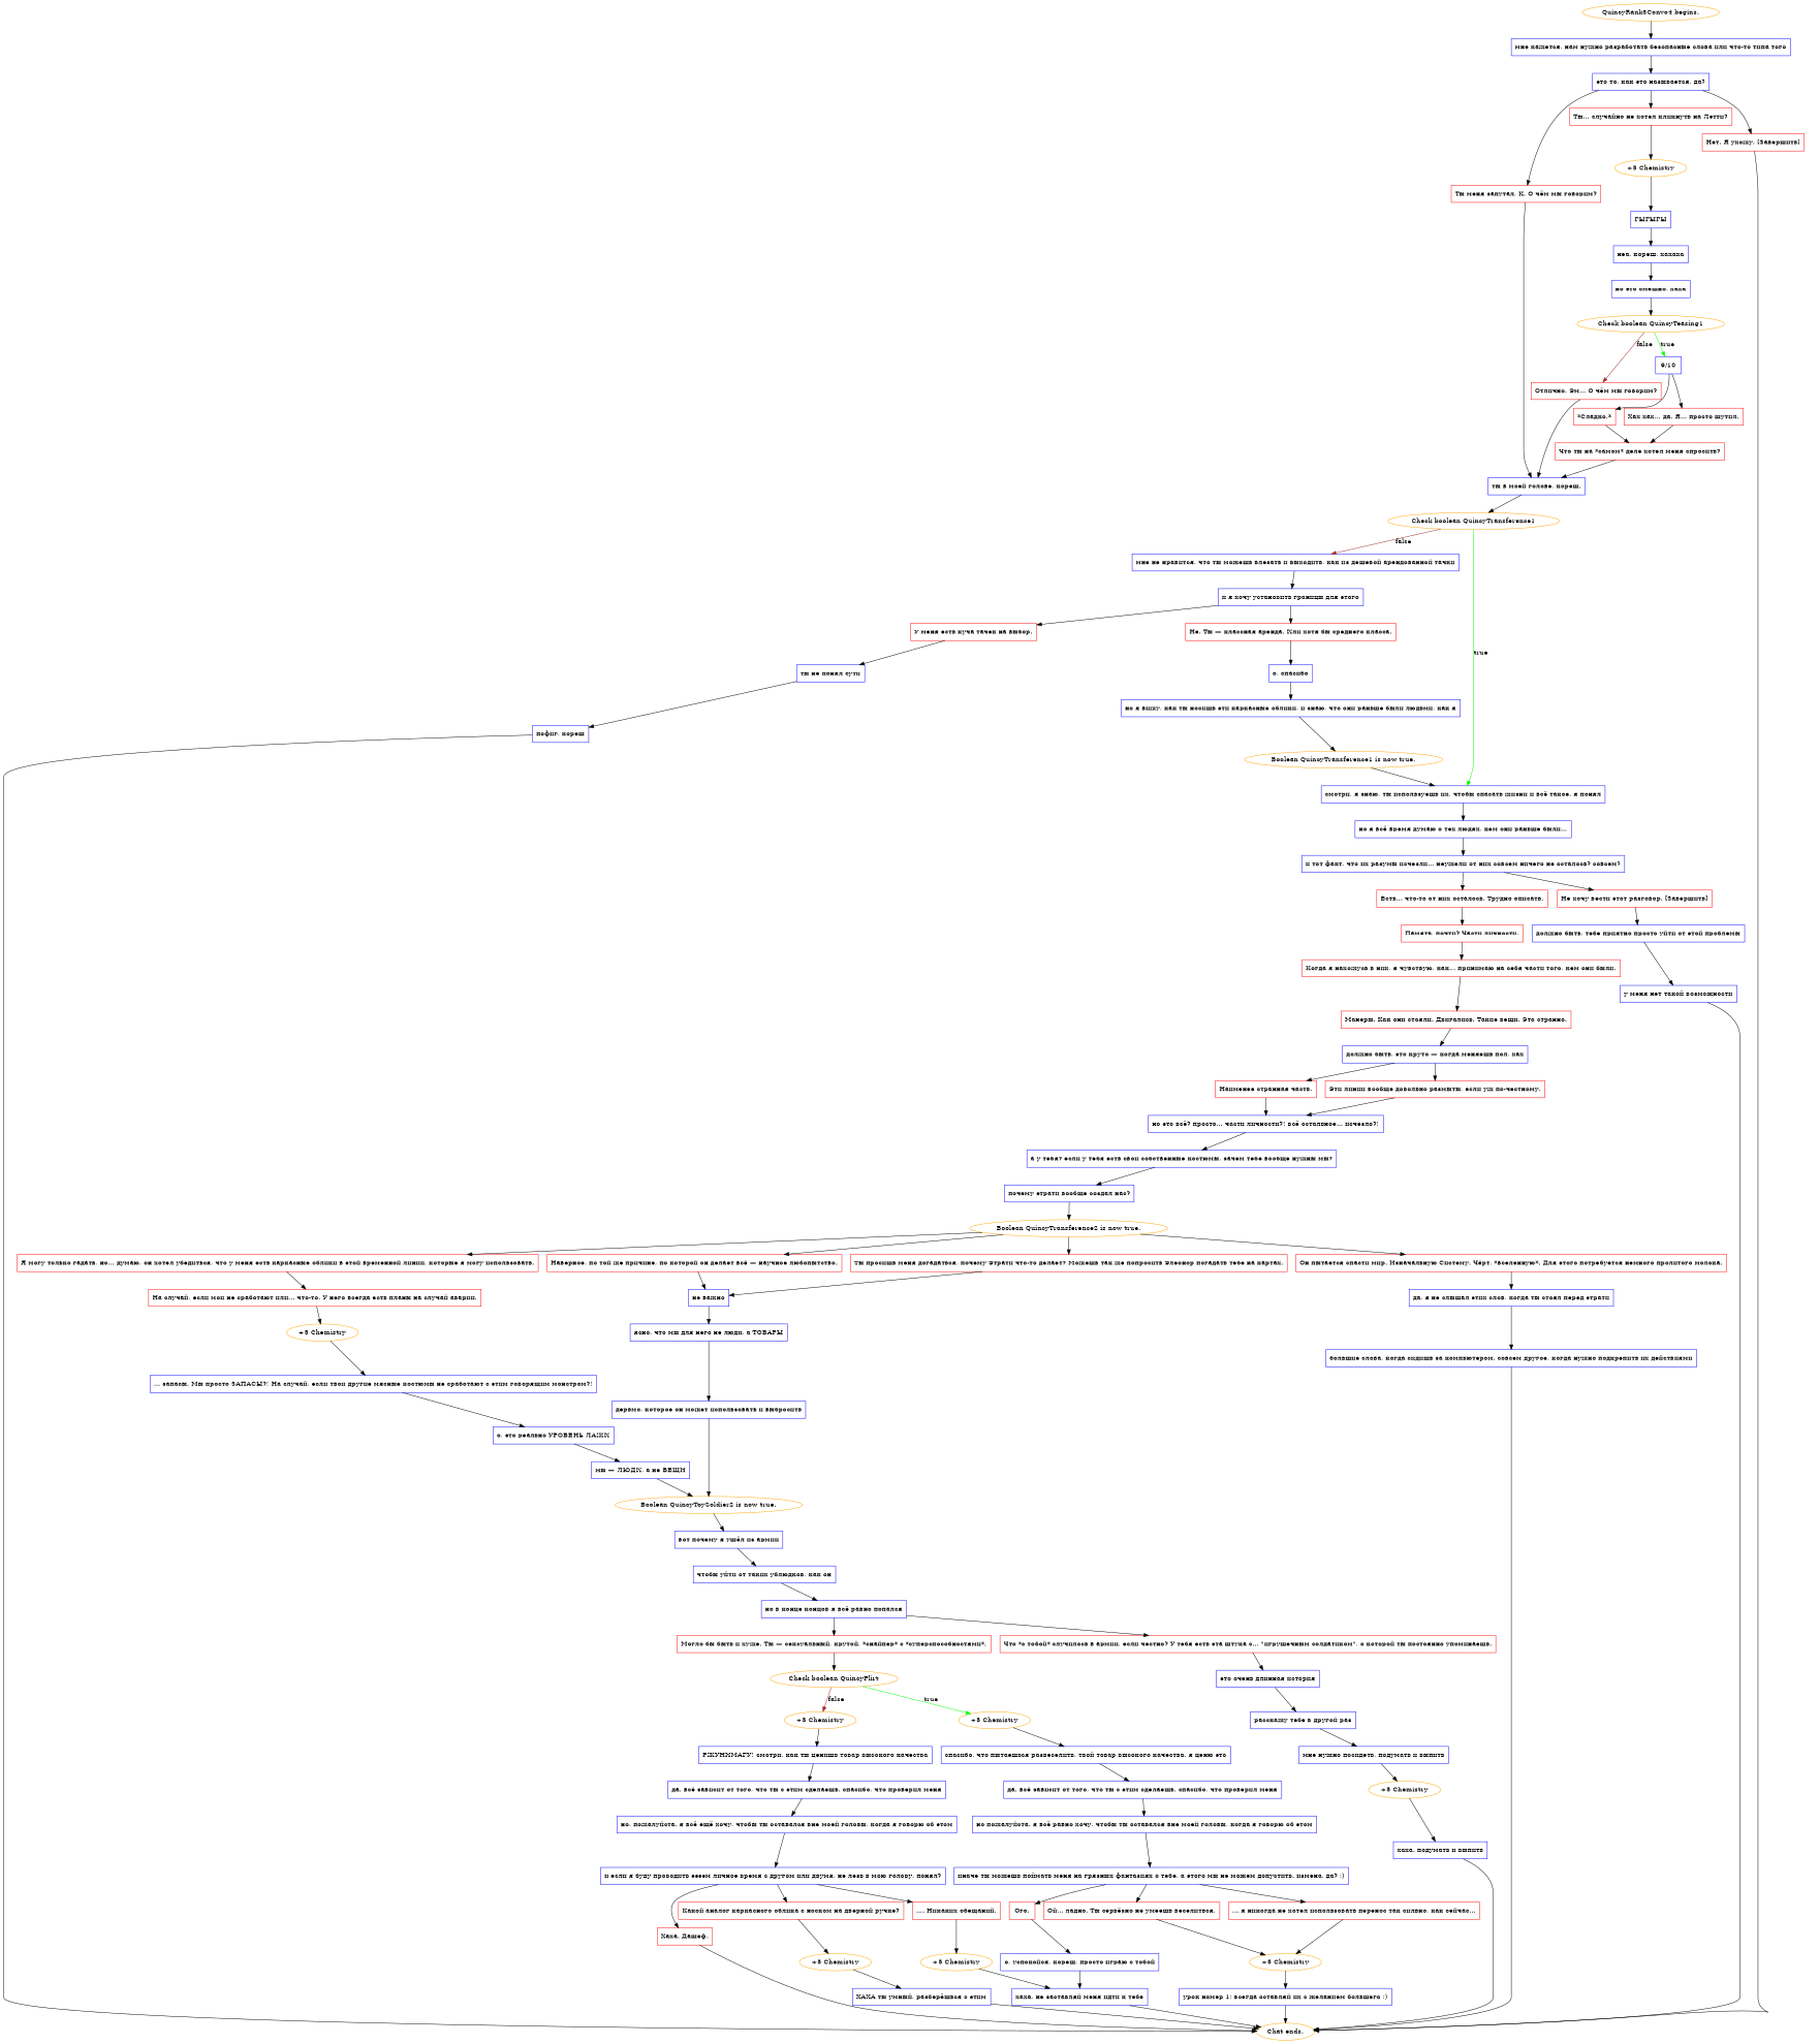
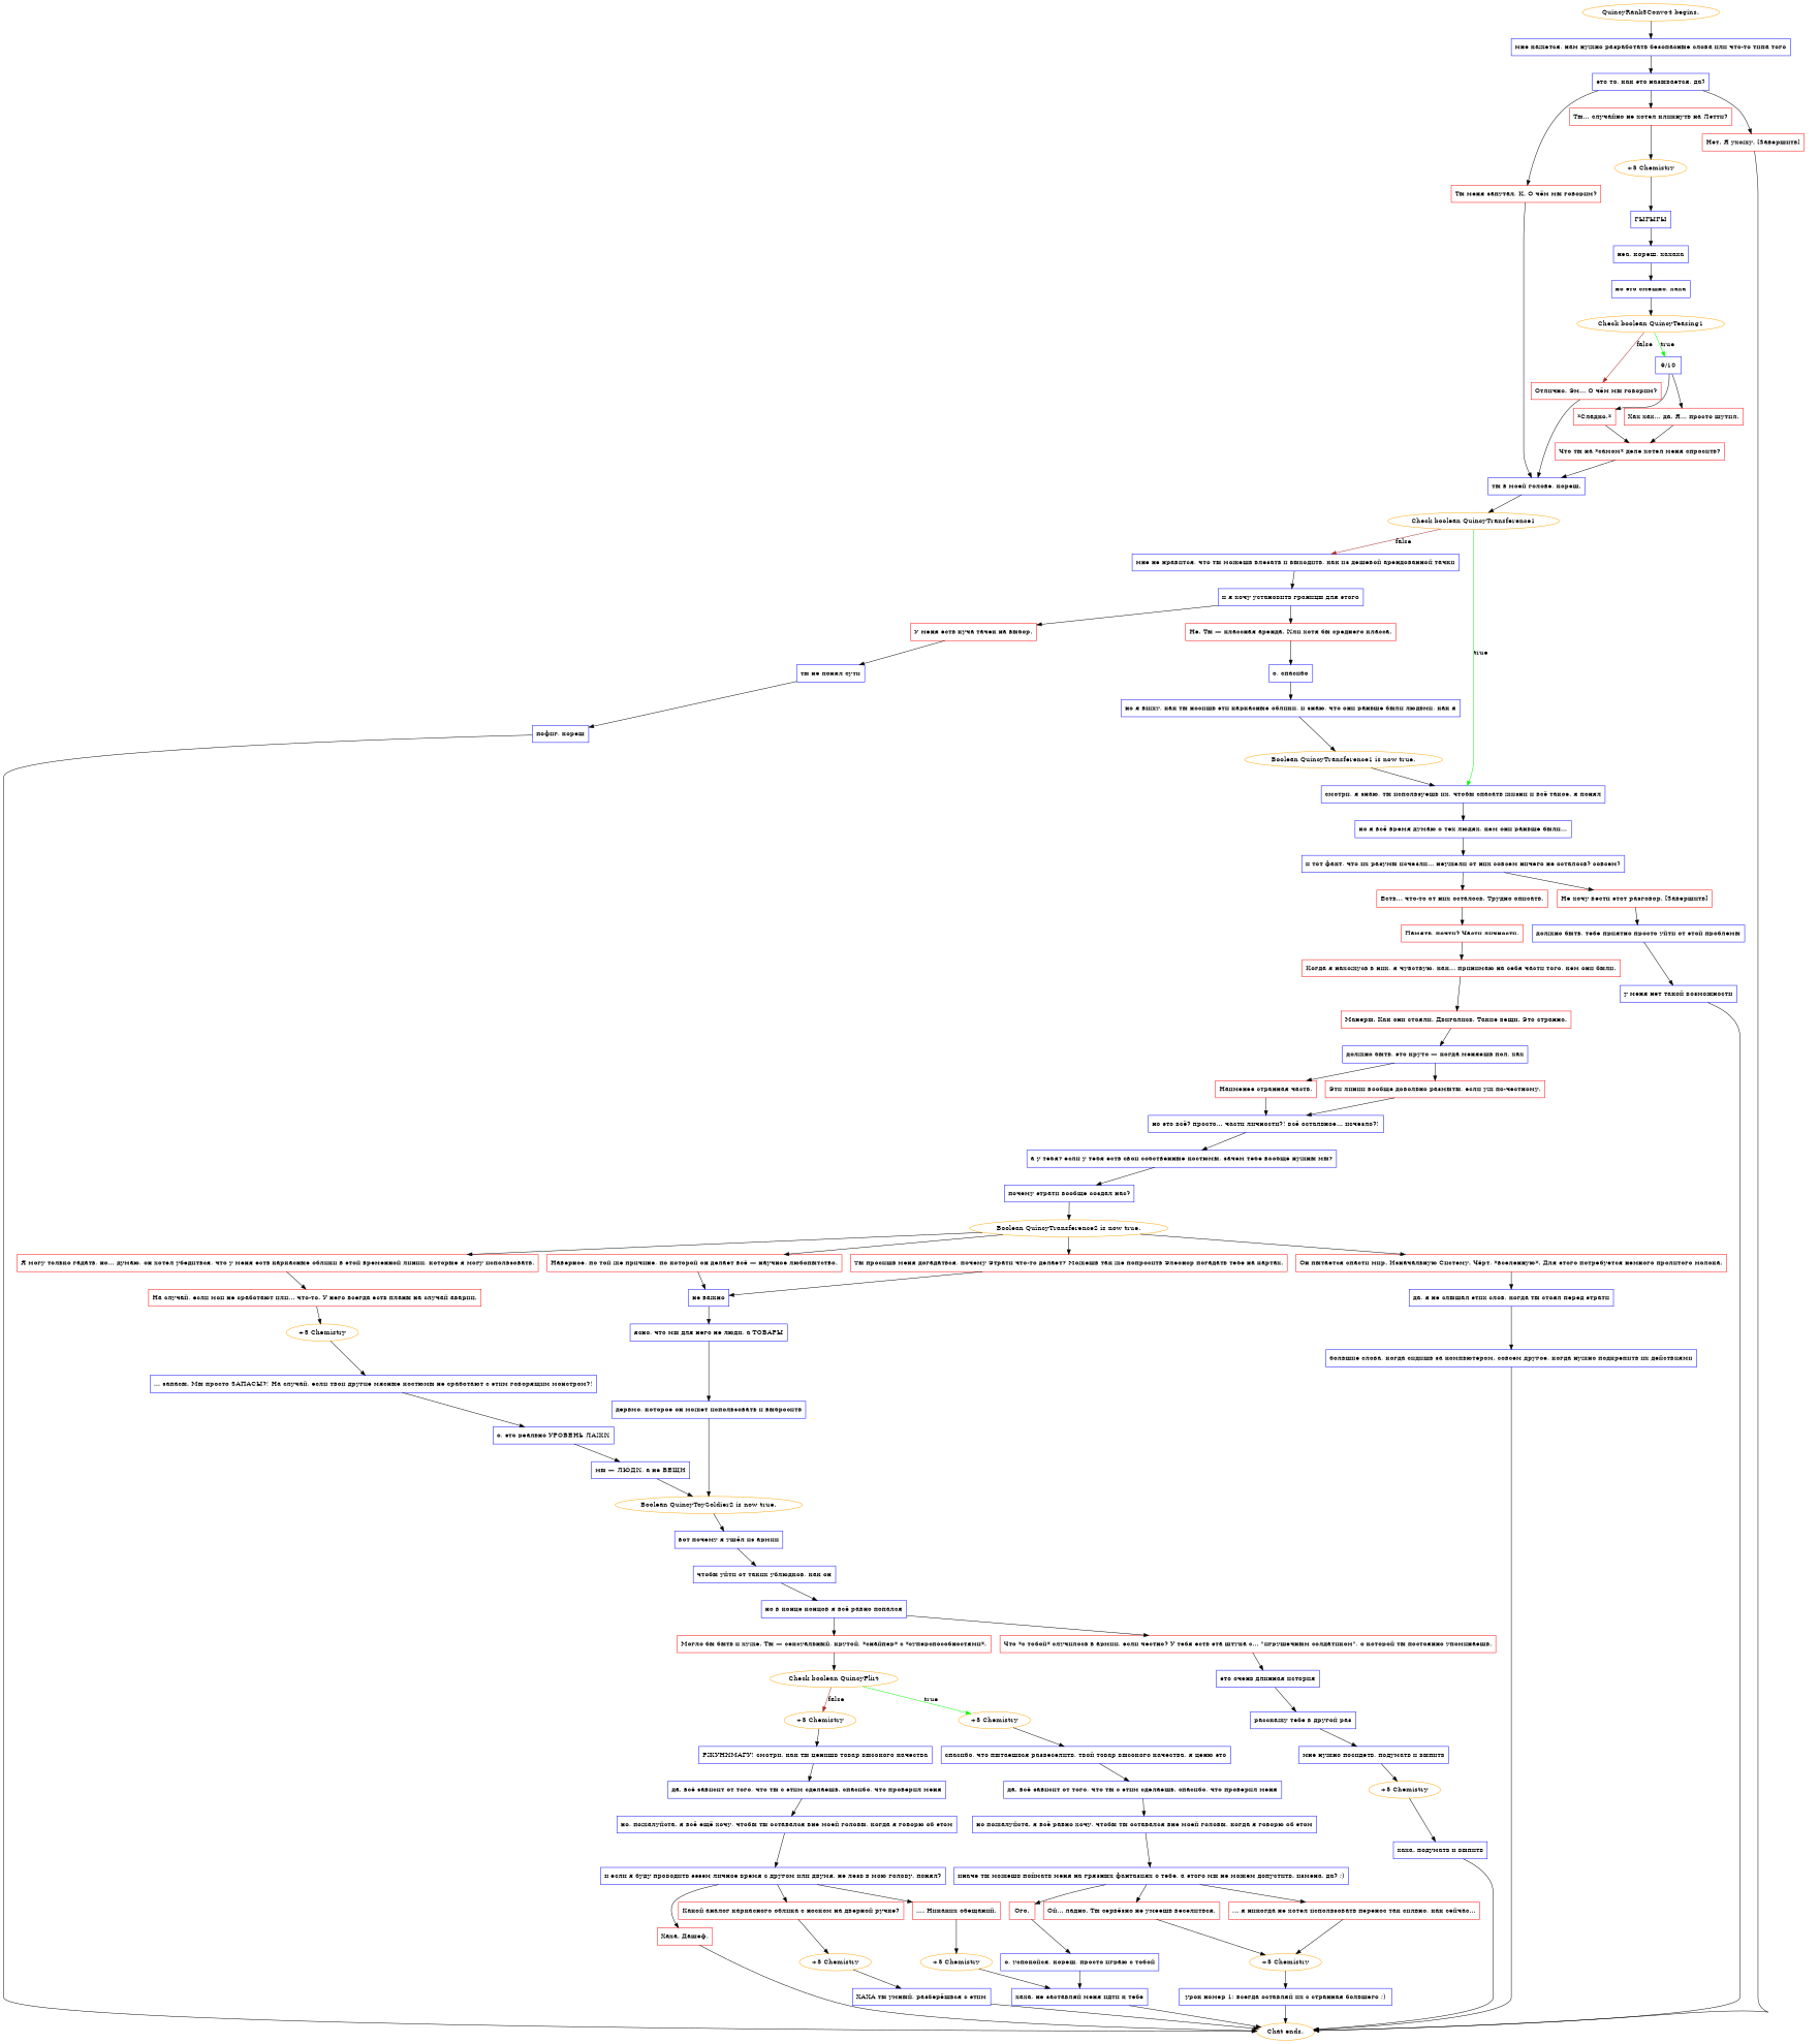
  digraph {
    node [color=blue shape=box]
    "QuincyRank3Convo4 begins." [color=orange shape=""]
    n2 [label="мне кажется, нам нужно разработать безопасные слова или что-то типа того"]
    n3 [label="это то, как это называется, да?"]
    n4 [color=red label="Ты... случайно не хотел кликнуть на Лэтти?"]
    n5 [color=red label="Ты меня запутал, К. О чём мы говорим?"]
    n6 [color=red label="Нет. Я ухожу. [Завершить]"]
    n7 [color=orange label="+5 Chemistry" shape=""]
    n8 [label="ты в моей голове, кореш."]
    "Chat ends." [color=orange shape=""]
    n10 [label="ГЫГЫГЫ"]
    n11 [color=orange label="Check boolean QuincyTransference1" shape=""]
    n12 [label="неа, кореш, хахаха"]
    n13 [label="смотри, я знаю, ты используешь их, чтобы спасать жизни и всё такое. я понял"]
    n14 [label="мне не нравится, что ты можешь влезать и выходить, как из дешевой арендованной тачки"]
    n15 [label="но это смешно, хаха"]
    n16 [label="но я всё время думаю о тех людях, кем они раньше были..."]
    n17 [label="и я хочу установить границы для этого"]
    n18 [color=orange label="Check boolean QuincyTeasing1" shape=""]
    n19 [label="и тот факт, что их разумы исчезли... неужели от них совсем ничего не осталось? совсем?"]
    n20 [color=red label="Не. Ты — классная аренда. Или хотя бы среднего класса."]
    n21 [color=red label="У меня есть куча тачек на выбор."]
    n22 [label="9/10"]
    n23 [color=red label="Отлично. Эм... О чём мы говорим?"]
    n24 [color=red label="Есть... что-то от них осталось. Трудно описать."]
    n25 [color=red label="Не хочу вести этот разговор. [Завершить]"]
    n26 [label="о, спасибо"]
    n27 [label="ты не понял сути"]
    n28 [color=red label="*Сладко.*"]
    n29 [color=red label="Хах хах... да. Я... просто шутил."]
    n30 [color=red label="Память, почти? Части личности."]
    n31 [label="должно быть, тебе приятно просто уйти от этой проблемы"]
    n32 [label="но я вижу, как ты носишь эти каркасные облики, и знаю, что они раньше были людьми, как я"]
    n33 [label="пофиг, кореш"]
    n34 [color=red label="Что ты на *самом* деле хотел меня спросить?"]
    n35 [color=red label="Когда я нахожусь в них, я чувствую, как... принимаю на себя части того, кем они были."]
    n36 [label="у меня нет такой возможности"]
    n37 [color=orange label="Boolean QuincyTransference1 is now true." shape=""]
    n38 [color=red label="Манеры. Как они стояли. Двигались. Такие вещи. Это странно."]
    n39 [label="должно быть, это круто — когда меняешь пол, хах"]
    n40 [color=red label="Наименее странная часть."]
    n41 [color=red label="Эти линии вообще довольно размыты, если уж по-честному."]
    n42 [label="но это всё? просто... части личности?! всё остальное... исчезло?!"]
    n43 [label="а у тебя? если у тебя есть свои собственные костюмы, зачем тебе вообще нужны мы?"]
    n44 [label="почему этрати вообще создал нас?"]
    n45 [color=orange label="Boolean QuincyTransference2 is now true." shape=""]
    n46 [color=red label="Я могу только гадать, но... думаю, он хотел убедиться, что у меня есть каркасные облики в этой временной линии, которые я могу использовать."]
    n47 [color=red label="Наверное, по той же причине, по которой он делает всё — научное любопытство."]
    n48 [color=red label="Он пытается спасти мир. Изначальную Систему. Чёрт, *вселенную*. Для этого потребуется немного пролитого молока."]
    n49 [color=red label="Ты просишь меня догадаться, почему Этрати что-то делает? Можешь так же попросить Элеонор погадать тебе на картах."]
    n50 [color=red label="На случай, если мои не сработают или... что-то. У него всегда есть планы на случай аварии."]
    n51 [label="не важно"]
    n52 [label="да, я не слышал этих слов, когда ты стоял перед этрати"]
    n53 [color=orange label="+5 Chemistry" shape=""]
    n54 [label="ясно, что мы для него не люди, а ТОВАРЫ"]
    n55 [label="большие слова, когда сидишь за компьютером. совсем другое, когда нужно подкрепить их действиями"]
    n56 [label="... запасы. Мы просто ЗАПАСЫ?! На случай, если твои другие мясные костюмы не сработают с этим говорящим монстром?!"]
    n57 [label="дерьмо, которое он может использовать и выбросить"]
    n58 [label="о, это реально УРОВЕНЬ ЛАЖИ"]
    n59 [color=orange label="Boolean QuincyToySoldier2 is now true." shape=""]
    n60 [label="мы — ЛЮДИ, а не ВЕЩИ"]
    n61 [label="вот почему я ушёл из армии"]
    n62 [label="чтобы уйти от таких ублюдков, как он"]
    n63 [label="но в конце концов я всё равно попался"]
    n64 [color=red label="Могло бы быть и хуже. Ты — сексуальный, крутой, *снайпер* с *суперспособностями*."]
    n65 [color=red label="Что *с тобой* случилось в армии, если честно? У тебя есть эта штука с... \"игрушечным солдатиком\", о которой ты постоянно упоминаешь."]
    n66 [color=orange label="Check boolean QuincyFlirt" shape=""]
    n67 [label="это очень длинная история"]
    n68 [color=orange label="+5 Chemistry" shape=""]
    n69 [color=orange label="+5 Chemistry" shape=""]
    n70 [label="расскажу тебе в другой раз"]
    n71 [label="спасибо, что пытаешься развеселить, твой товар высокого качества, я ценю это"]
    n72 [label="РЖУНИМАГУ! смотри, как ты ценишь товар высокого качества"]
    n73 [label="мне нужно посидеть, подумать и выпить"]
    n74 [label="да. всё зависит от того, что ты с этим сделаешь. спасибо, что проверил меня"]
    n75 [label="да. всё зависит от того, что ты с этим сделаешь. спасибо, что проверил меня"]
    n76 [color=orange label="+5 Chemistry" shape=""]
    n77 [label="но пожалуйста. я всё равно хочу, чтобы ты оставался вне моей головы, когда я говорю об этом"]
    n78 [label="но, пожалуйста. я всё ещё хочу, чтобы ты оставался вне моей головы, когда я говорю об этом"]
    n79 [label="хаха. подумать и выпить"]
    n80 [label="иначе ты можешь поймать меня на грязных фантазиях о тебе, а этого мы не можем допустить. измена, да? ;)"]
    n81 [label="и если я буду проводить ээээм личное время с другом или двумя, не лезь в мою голову, понял?"]
    n82 [color=red label="... я никогда не хотел использовать перенос так сильно, как сейчас..."]
    n83 [color=red label="Ой... ладно. Ты серьёзно не умеешь веселиться."]
    n84 [color=red label="Ого."]
    n85 [color=red label="Какой аналог каркасного облика с носком на дверной ручке?"]
    n86 [color=red label=".... Никаких обещаний."]
    n87 [color=red label="Хаха. Дашеф."]
    n88 [color=orange label="+5 Chemistry" shape=""]
    n89 [label="о, успокойся, кореш, просто играю с тобой"]
    n90 [color=orange label="+5 Chemistry" shape=""]
    n91 [color=orange label="+5 Chemistry" shape=""]
-   n92 [label="урок номер 1: всегда оставляй их с желанием большего ;)"]
+   n92 [label="урок номер 1: всегда оставляй их с странная большего ;)"]
    n93 [label="хаха, не заставляй меня идти к тебе"]
    n94 [label="ХАХА ты умный, разберёшься с этим"]
    "QuincyRank3Convo4 begins." -> n2
    n2 -> n3
    n3 -> n4
    n3 -> n5
    n3 -> n6
    n4 -> n7
    n5 -> n8
    n6 -> "Chat ends."
    n7 -> n10
    n8 -> n11
    n10 -> n12
    n11 -> n13 [color=green label=true]
    n11 -> n14 [color=brown label=false]
    n12 -> n15
    n13 -> n16
    n14 -> n17
    n15 -> n18
    n16 -> n19
    n17 -> n20
    n17 -> n21
    n18 -> n22 [color=green label=true]
    n18 -> n23 [color=brown label=false]
    n19 -> n24
    n19 -> n25
    n20 -> n26
    n21 -> n27
    n22 -> n28
    n22 -> n29
    n23 -> n8
    n24 -> n30
    n25 -> n31
    n26 -> n32
    n27 -> n33
    n28 -> n34
    n29 -> n34
    n30 -> n35
    n31 -> n36
    n32 -> n37
    n33 -> "Chat ends."
    n34 -> n8
    n35 -> n38
    n36 -> "Chat ends."
    n37 -> n13
    n38 -> n39
    n39 -> n40
    n39 -> n41
    n40 -> n42
    n41 -> n42
    n42 -> n43
    n43 -> n44
    n44 -> n45
    n45 -> n46
    n45 -> n47
    n45 -> n48
    n45 -> n49
    n46 -> n50
    n47 -> n51
    n48 -> n52
    n49 -> n51
    n50 -> n53
    n51 -> n54
    n52 -> n55
    n53 -> n56
    n54 -> n57
    n55 -> "Chat ends."
    n56 -> n58
    n57 -> n59
    n58 -> n60
    n59 -> n61
    n60 -> n59
    n61 -> n62
    n62 -> n63
    n63 -> n64
    n63 -> n65
    n64 -> n66
    n65 -> n67
    n66 -> n68 [color=green label=true]
    n66 -> n69 [color=brown label=false]
    n67 -> n70
    n68 -> n71
    n69 -> n72
    n70 -> n73
    n71 -> n74
    n72 -> n75
    n73 -> n76
    n74 -> n77
    n75 -> n78
    n76 -> n79
    n77 -> n80
    n78 -> n81
    n79 -> "Chat ends."
    n80 -> n82
    n80 -> n83
    n80 -> n84
    n81 -> n85
    n81 -> n86
    n81 -> n87
    n82 -> n88
    n83 -> n88
    n84 -> n89
    n85 -> n90
    n86 -> n91
    n87 -> "Chat ends."
    n88 -> n92
    n89 -> n93
    n90 -> n94
    n91 -> n93
    n92 -> "Chat ends."
    n93 -> "Chat ends."
    n94 -> "Chat ends."
  }
